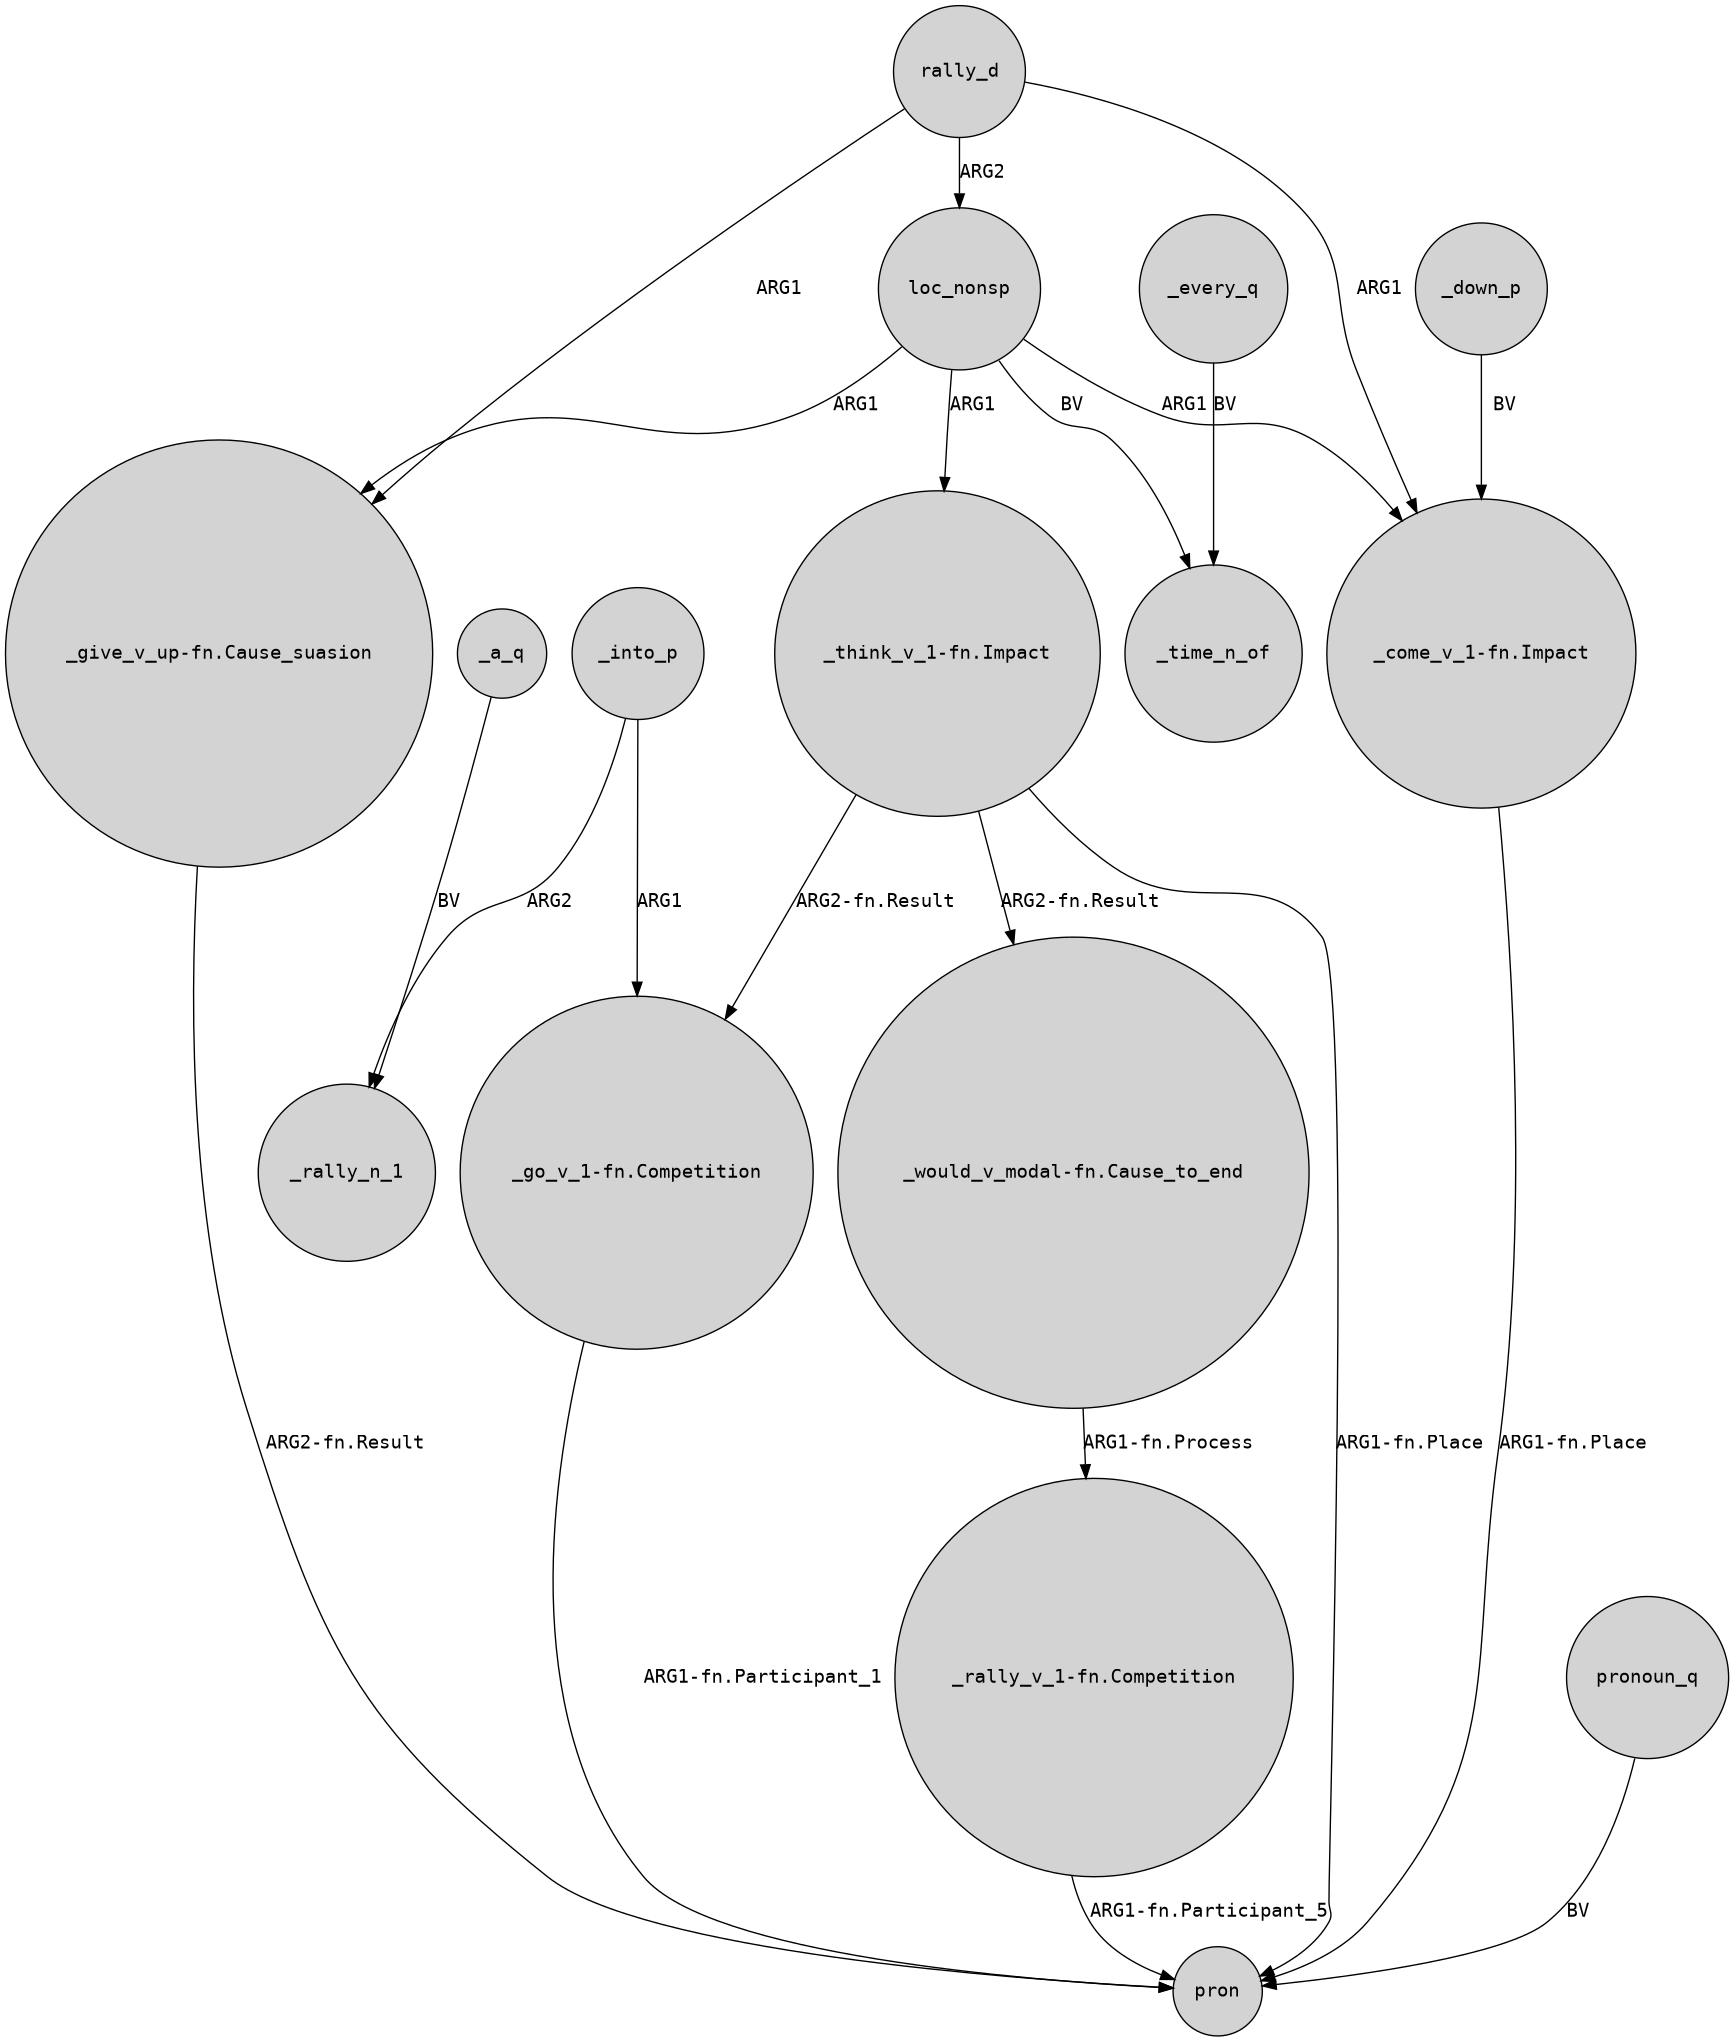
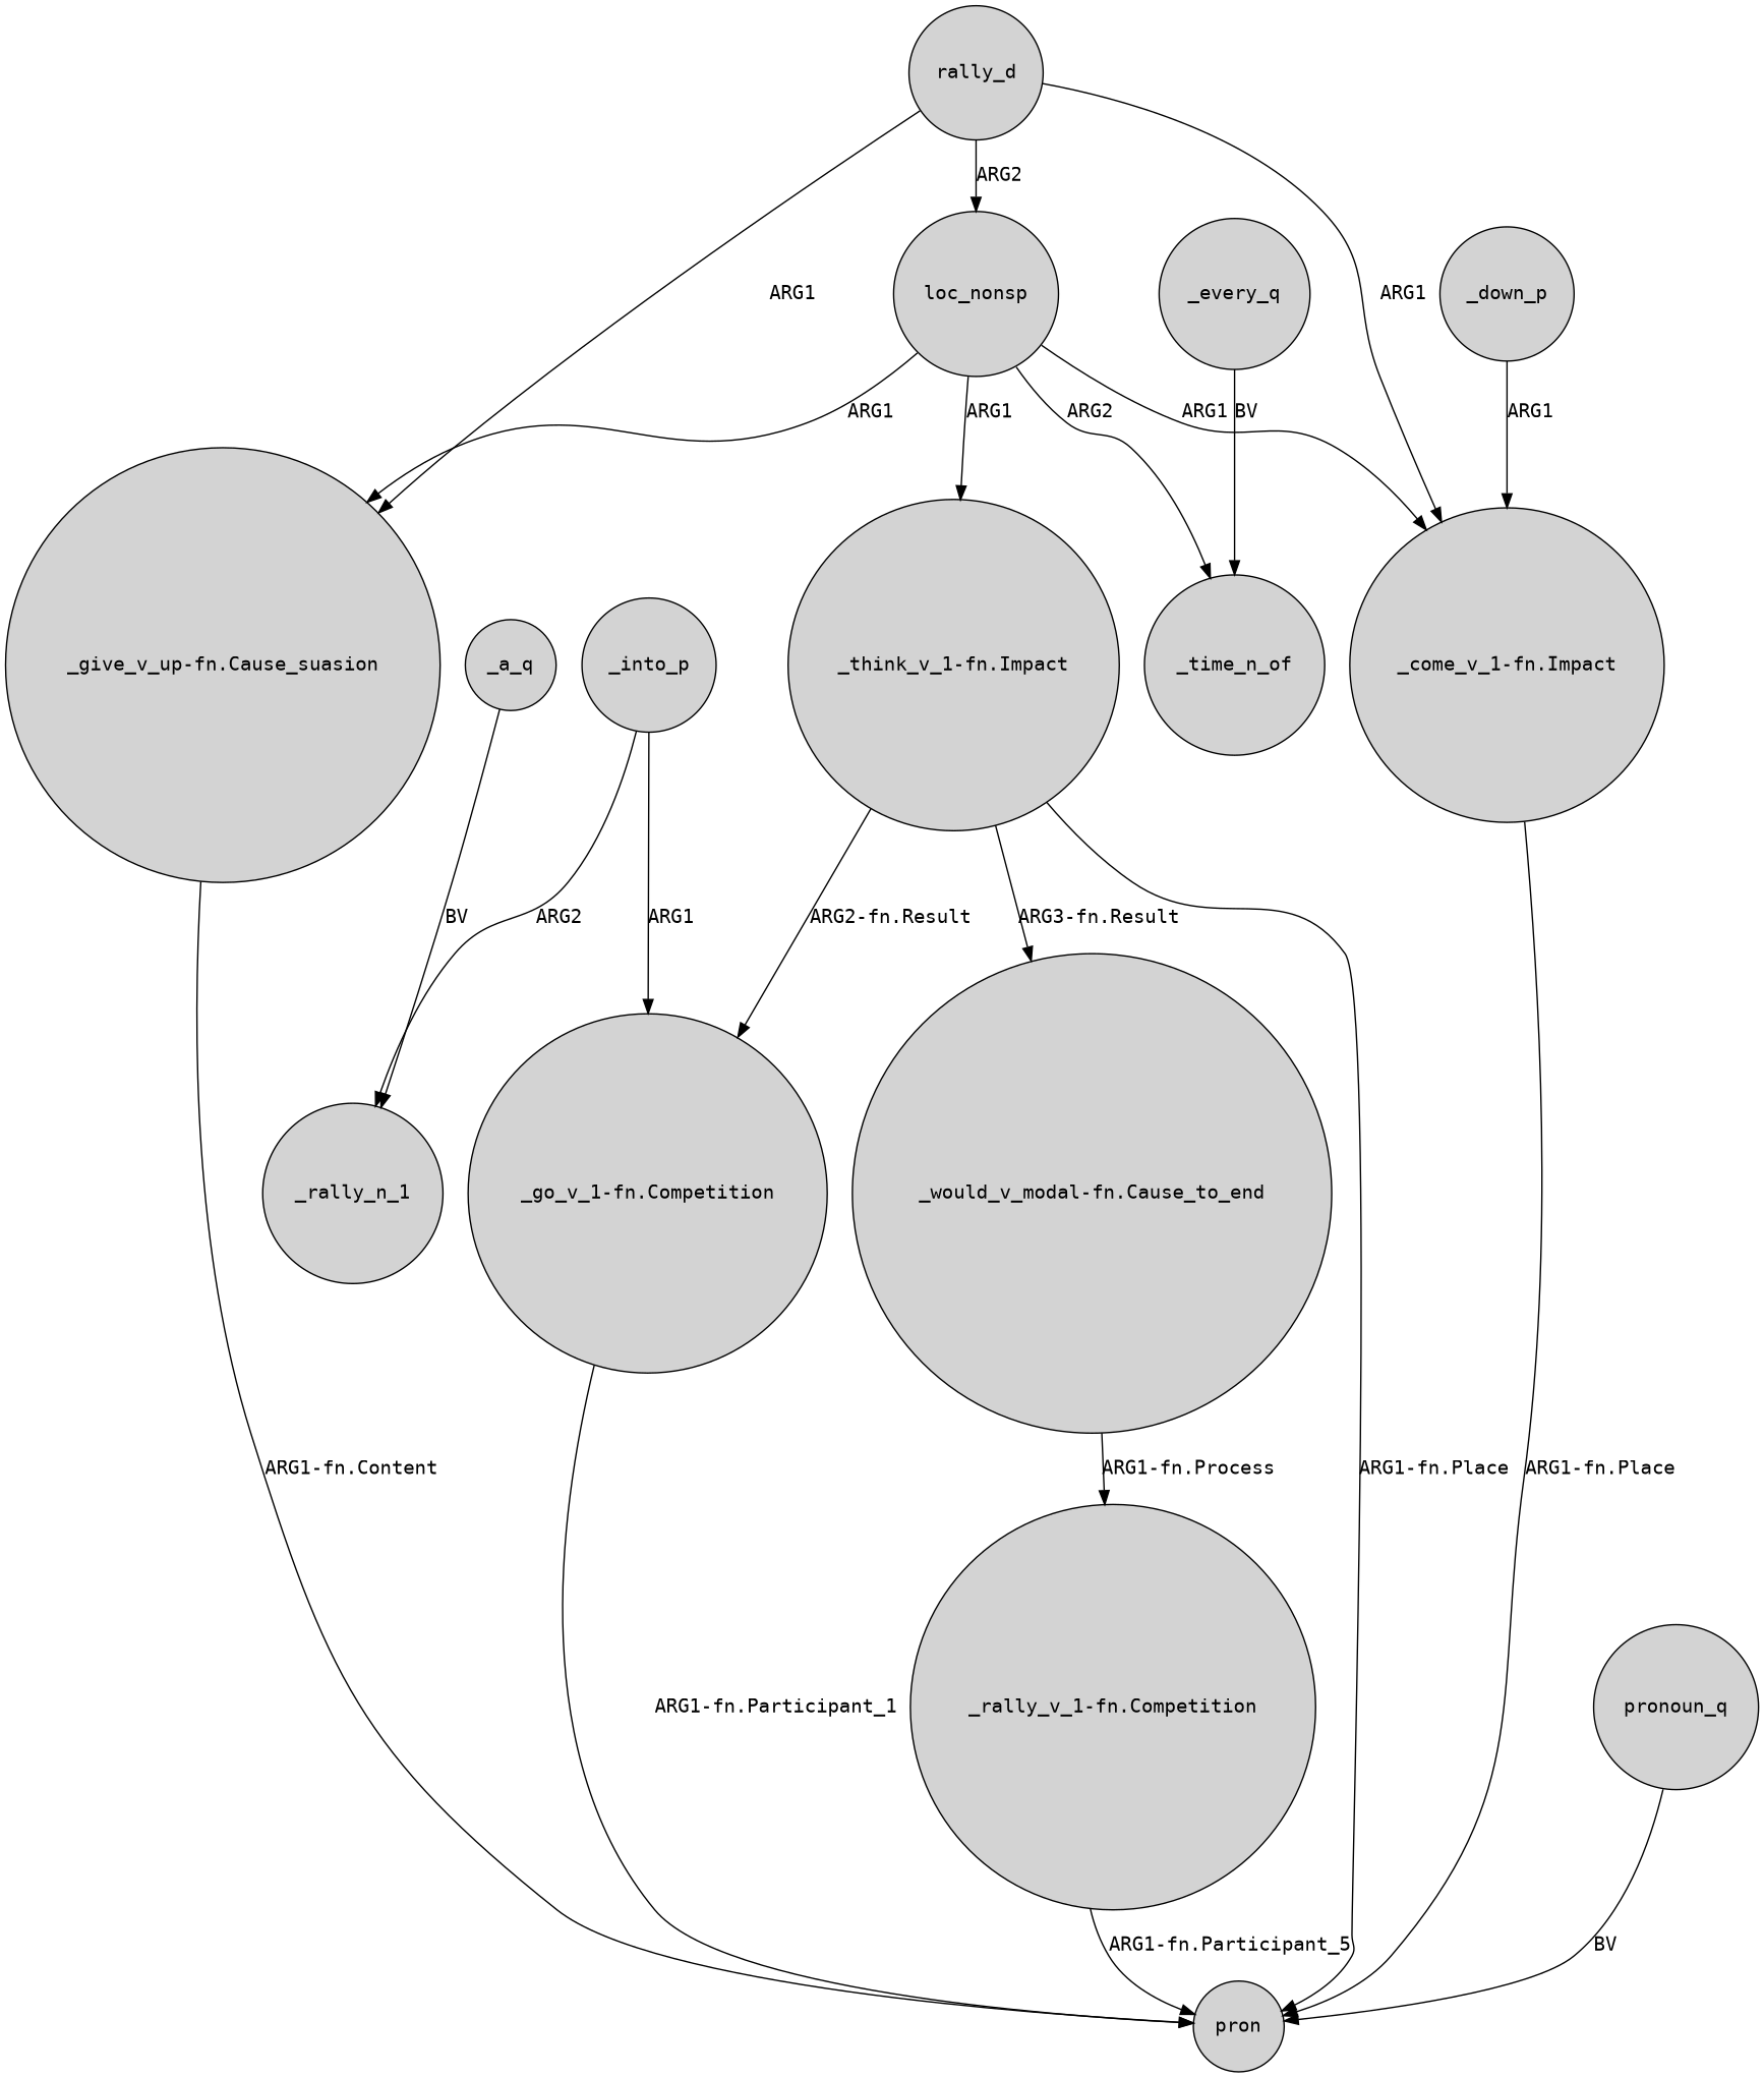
  digraph {
    fontname="DejaVu Sans Mono"
    node [fontname="DejaVu Sans Mono" shape=circle style=filled]
    edge [fontname="DejaVu Sans Mono"]
    _into_p
    "_go_v_1-fn.Competition"
    _rally_n_1
    pron
    "_would_v_modal-fn.Cause_to_end"
    "_rally_v_1-fn.Competition"
    n7 [label="_give_v_up-fn.Cause_suasion"]
    n8 [label=rally_d]
    "_come_v_1-fn.Impact"
    loc_nonsp
    "_think_v_1-fn.Impact"
    _time_n_of
    _a_q
    pronoun_q
    _down_p
    _every_q
    _into_p -> "_go_v_1-fn.Competition" [label=ARG1]
    _into_p -> _rally_n_1 [label=ARG2]
    "_go_v_1-fn.Competition" -> pron [label="ARG1-fn.Participant_1"]
    "_would_v_modal-fn.Cause_to_end" -> "_rally_v_1-fn.Competition" [label="ARG1-fn.Process"]
    "_rally_v_1-fn.Competition" -> pron [label="ARG1-fn.Participant_5"]
-   n7 -> pron [label="ARG2-fn.Result"]
+   n7 -> pron [label="ARG1-fn.Content"]
    n8 -> n7 [label=ARG1]
    n8 -> "_come_v_1-fn.Impact" [label=ARG1]
    n8 -> loc_nonsp [label=ARG2]
    "_come_v_1-fn.Impact" -> pron [label="ARG1-fn.Place"]
    loc_nonsp -> n7 [label=ARG1]
    loc_nonsp -> "_come_v_1-fn.Impact" [label=ARG1]
    loc_nonsp -> "_think_v_1-fn.Impact" [label=ARG1]
-   loc_nonsp -> _time_n_of [label=BV]
+   loc_nonsp -> _time_n_of [label=ARG2]
    "_think_v_1-fn.Impact" -> "_go_v_1-fn.Competition" [label="ARG2-fn.Result"]
    "_think_v_1-fn.Impact" -> pron [label="ARG1-fn.Place"]
-   "_think_v_1-fn.Impact" -> "_would_v_modal-fn.Cause_to_end" [label="ARG2-fn.Result"]
+   "_think_v_1-fn.Impact" -> "_would_v_modal-fn.Cause_to_end" [label="ARG3-fn.Result"]
    _a_q -> _rally_n_1 [label=BV]
    pronoun_q -> pron [label=BV]
-   _down_p -> "_come_v_1-fn.Impact" [label=BV]
+   _down_p -> "_come_v_1-fn.Impact" [label=ARG1]
    _every_q -> _time_n_of [label=BV]
  }
